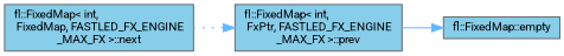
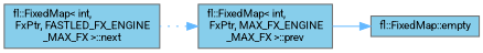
  digraph {
    fontname=Roboto
    rankdir=RL
    node [color=grey40 fillcolor=skyblue fontname=Roboto fontsize=10 shape=box style=filled]
    edge [color=steelblue1 dir=back fontname=Roboto fontsize=10 labelfontname=Helvetica labelfontsize=10]
    n1 [color=gray40 fontcolor=black height=0.2 label="fl::FixedMap::empty" width=0.4]
-   n2 [height=0.2 label="fl::FixedMap\< int,\l FxPtr, FASTLED_FX_ENGINE\l_MAX_FX \>::prev" width=0.4]
-   n3 [height=0.2 label="fl::FixedMap\< int,\l FixedMap, FASTLED_FX_ENGINE\l_MAX_FX \>::next" width=0.4]
+   n2 [height=0.2 label="fl::FixedMap\< int,\l FxPtr, MAX_FX_ENGINE\l_MAX_FX \>::prev" width=0.4]
+   n3 [height=0.2 label="fl::FixedMap\< int,\l FxPtr, FASTLED_FX_ENGINE\l_MAX_FX \>::next" width=0.4]
    n1 -> n2 [style=solid]
    n2 -> n3 [style=dotted]
  }
